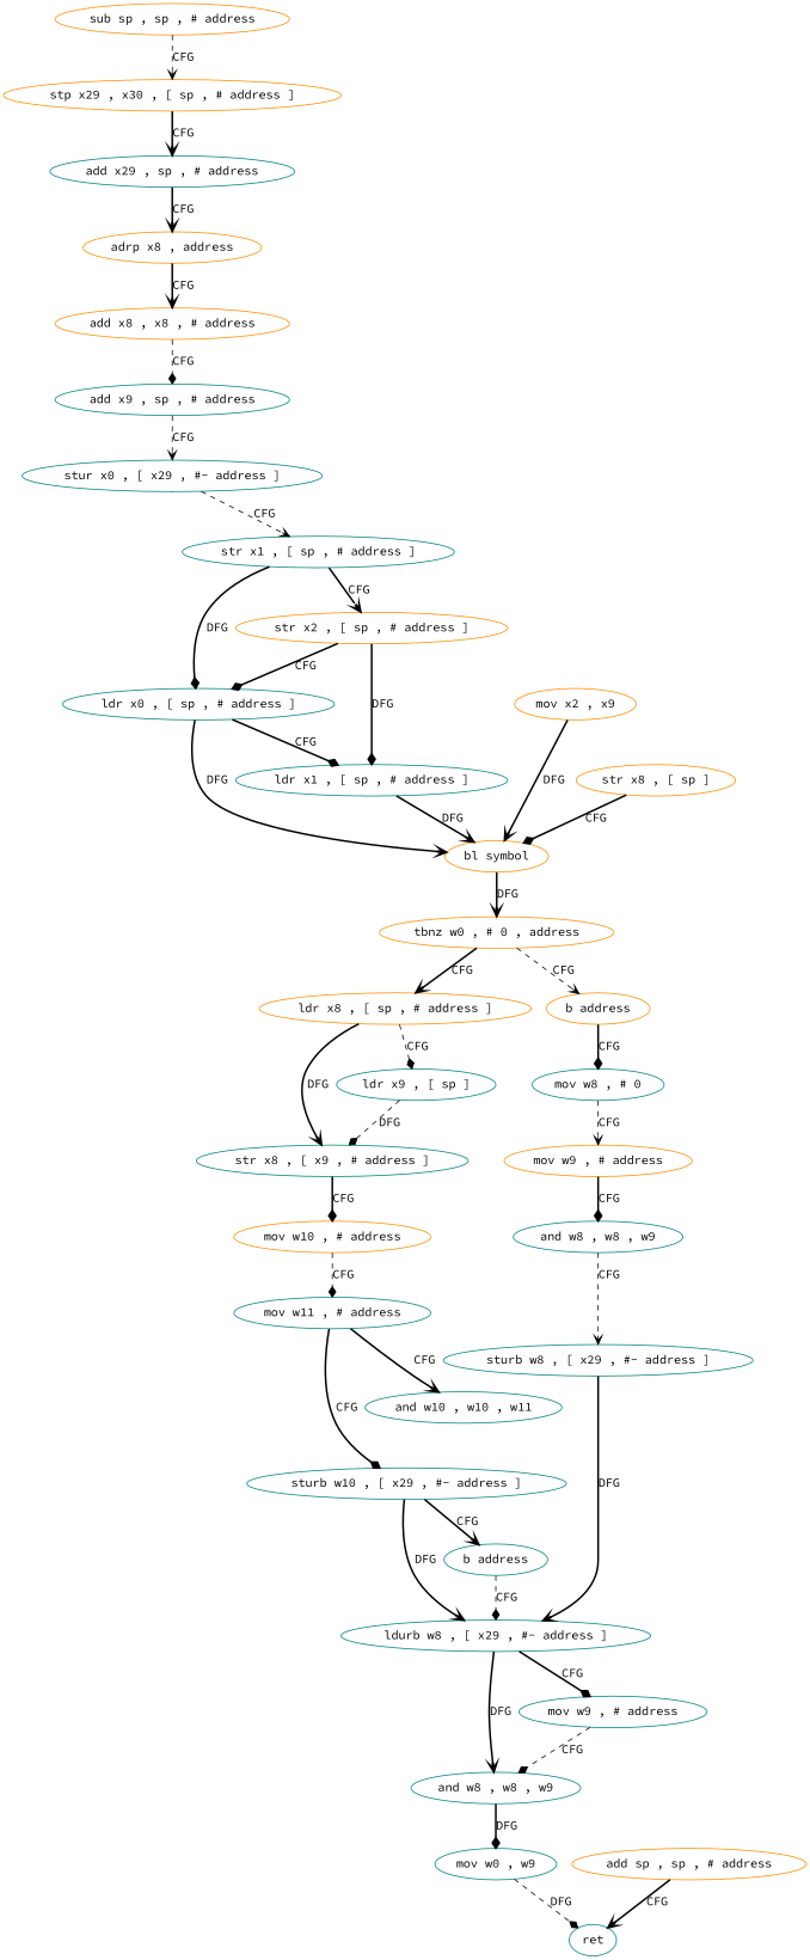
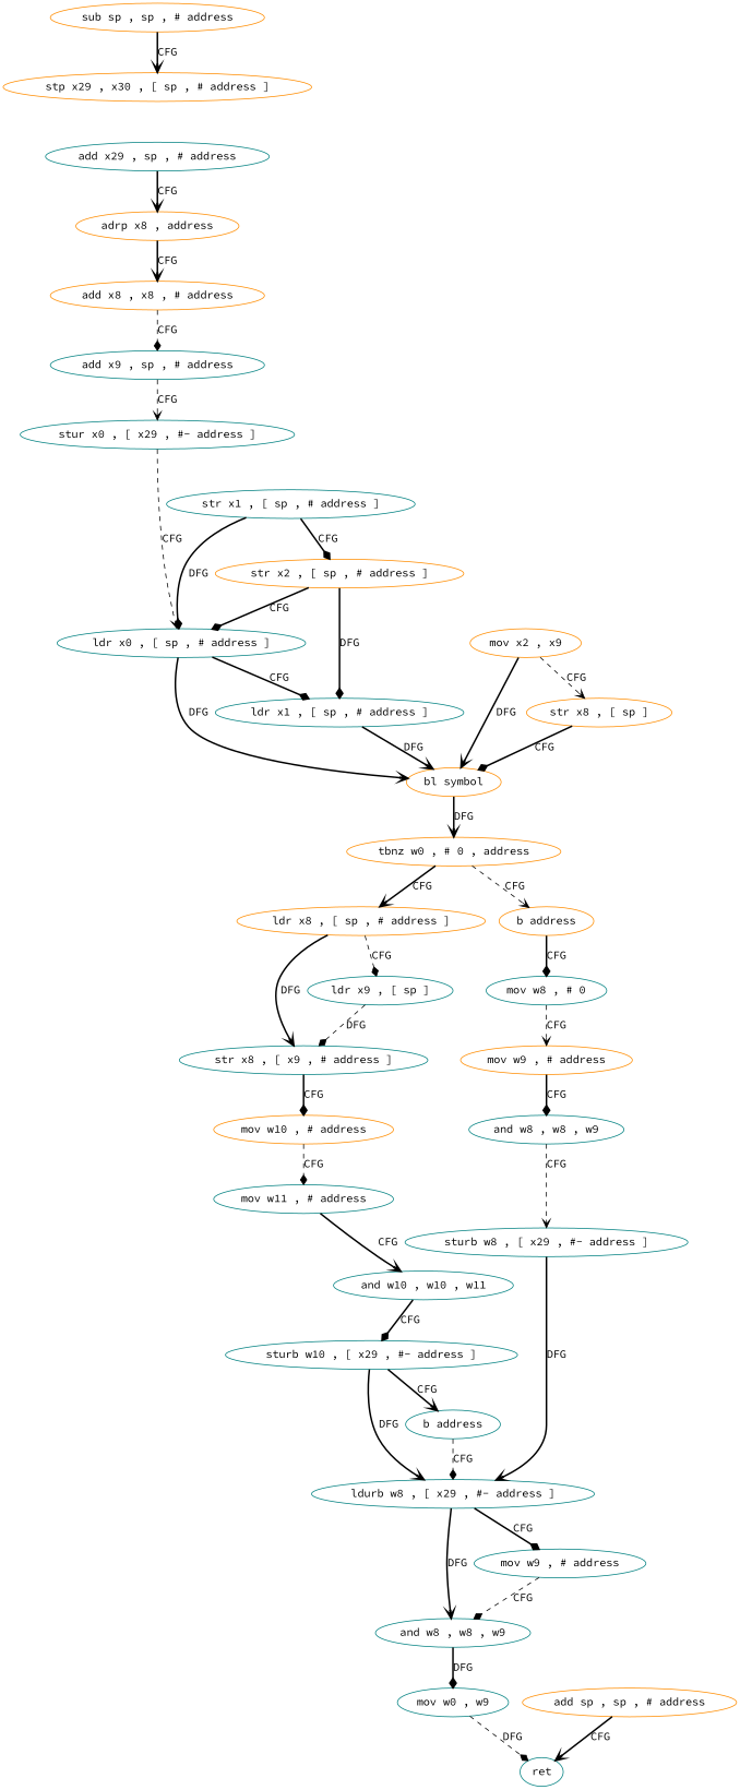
  digraph {
    fontname="Source Code Pro"
    node [color=teal fontname="Source Code Pro"]
    edge [arrowhead=vee fontname="Source Code Pro" style=bold]
    n1 [color=darkorange label="sub sp , sp , # address"]
    n2 [color=darkorange label="stp x29 , x30 , [ sp , # address ]"]
    n3 [label="add x29 , sp , # address"]
    n4 [color=darkorange label="adrp x8 , address"]
    n5 [color=darkorange label="add x8 , x8 , # address"]
    n6 [label="add x9 , sp , # address"]
    n7 [label="stur x0 , [ x29 , #- address ]"]
    n8 [label="str x1 , [ sp , # address ]"]
    n9 [color=darkorange label="str x2 , [ sp , # address ]"]
    n10 [label="ldr x0 , [ sp , # address ]"]
    n11 [label="ldr x1 , [ sp , # address ]"]
    n12 [color=darkorange label="bl symbol"]
    n13 [color=darkorange label="tbnz w0 , # 0 , address"]
    n14 [color=darkorange label="mov x2 , x9"]
    n15 [color=darkorange label="str x8 , [ sp ]"]
    n16 [color=darkorange label="ldr x8 , [ sp , # address ]"]
    n17 [color=darkorange label="b address"]
    n18 [label="ldr x9 , [ sp ]"]
    n19 [label="str x8 , [ x9 , # address ]"]
    n20 [label="mov w8 , # 0"]
    n21 [color=darkorange label="mov w10 , # address"]
    n22 [color=darkorange label="mov w9 , # address"]
    n23 [label="mov w11 , # address"]
    n24 [label="and w10 , w10 , w11"]
    n25 [label="sturb w10 , [ x29 , #- address ]"]
    n26 [label="b address"]
    n27 [label="ldurb w8 , [ x29 , #- address ]"]
    n28 [label="mov w9 , # address"]
    n29 [label="and w8 , w8 , w9"]
    n30 [label="mov w0 , w9"]
    n31 [label="and w8 , w8 , w9"]
    n32 [label=ret]
    n33 [color=darkorange label="add sp , sp , # address"]
    n34 [label="sturb w8 , [ x29 , #- address ]"]
-   n1 -> n2 [label=CFG style=dashed]
-   n2 -> n3 [label=CFG]
+   n1 -> n2 [label=CFG]
    n3 -> n4 [label=CFG]
    n4 -> n5 [label=CFG]
    n5 -> n6 [arrowhead=diamond label=CFG style=dashed]
    n6 -> n7 [label=CFG style=dashed]
-   n7 -> n8 [label=CFG style=dashed]
-   n8 -> n9 [label=CFG]
+   n7 -> n10 [label=CFG style=dashed]
+   n8 -> n9 [arrowhead=diamond label=CFG]
    n8 -> n10 [arrowhead=diamond label=DFG]
    n9 -> n10 [arrowhead=diamond label=CFG]
    n9 -> n11 [arrowhead=diamond label=DFG]
    n10 -> n11 [arrowhead=diamond label=CFG]
    n10 -> n12 [label=DFG]
    n11 -> n12 [label=DFG]
    n12 -> n13 [label=DFG]
    n13 -> n16 [label=CFG]
    n13 -> n17 [label=CFG style=dashed]
    n14 -> n12 [label=DFG]
+   n14 -> n15 [label=CFG style=dashed]
    n15 -> n12 [arrowhead=diamond label=CFG]
    n16 -> n18 [arrowhead=diamond label=CFG style=dashed]
    n16 -> n19 [label=DFG]
    n17 -> n20 [arrowhead=diamond label=CFG]
    n18 -> n19 [arrowhead=diamond label=DFG style=dashed]
    n19 -> n21 [arrowhead=diamond label=CFG]
    n20 -> n22 [label=CFG style=dashed]
    n21 -> n23 [arrowhead=diamond label=CFG style=dashed]
    n22 -> n31 [arrowhead=diamond label=CFG]
    n23 -> n24 [label=CFG]
-   n23 -> n25 [arrowhead=diamond label=CFG]
+   n24 -> n25 [arrowhead=diamond label=CFG]
    n25 -> n26 [label=CFG]
    n25 -> n27 [label=DFG]
    n26 -> n27 [arrowhead=diamond label=CFG style=dashed]
    n27 -> n28 [arrowhead=diamond label=CFG]
    n27 -> n29 [label=DFG]
    n28 -> n29 [arrowhead=diamond label=CFG style=dashed]
    n29 -> n30 [arrowhead=diamond label=DFG]
    n30 -> n32 [arrowhead=diamond label=DFG style=dashed]
    n31 -> n34 [label=CFG style=dashed]
    n33 -> n32 [label=CFG]
    n34 -> n27 [label=DFG]
  }
